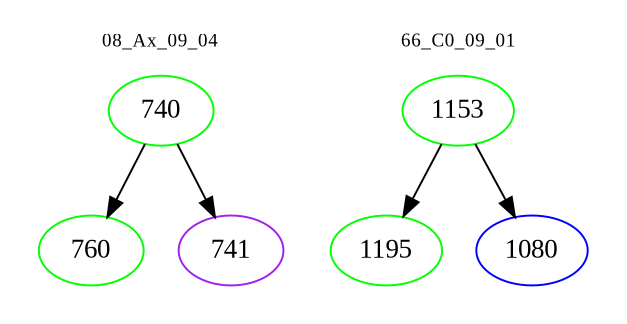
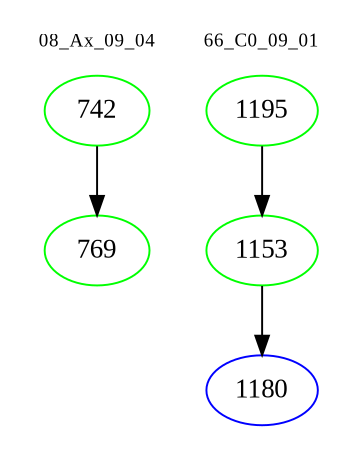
  digraph {
    fontname="Liberation Serif"
    node [color=green fontname="Liberation Serif"]
    edge [color=black fontname="Liberation Serif"]
-   n1 [label=740]
-   n2 [label=760]
-   n3 [color=purple label=741]
+   n1 [label=742]
+   n2 [label=769]
    n4 [label=1153]
    n5 [label=1195]
-   n6 [color=blue label=1080]
+   n6 [color=blue label=1180]
    subgraph cluster_1 {
      color=white
      fontsize=10
      label="08_Ax_09_04"
      n1
      n2
-     n3
    }
    subgraph cluster_2 {
      color=white
      fontsize=10
      label="66_C0_09_01"
      n4
      n5
      n6
    }
    n1 -> n2
-   n1 -> n3
-   n4 -> n5
+   n5 -> n4
    n4 -> n6
  }
